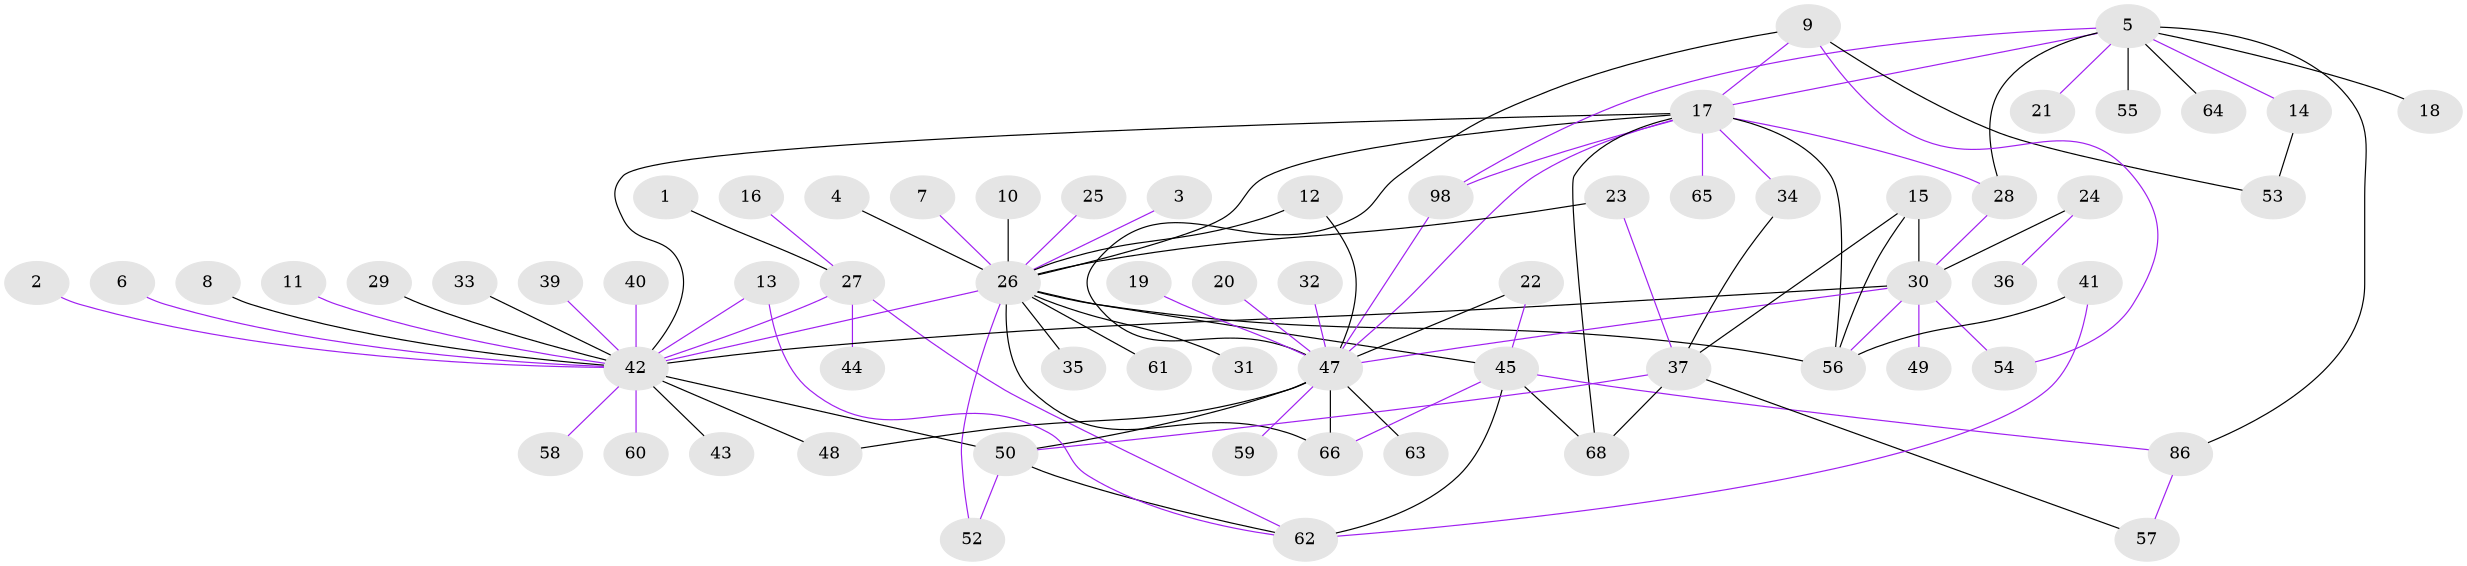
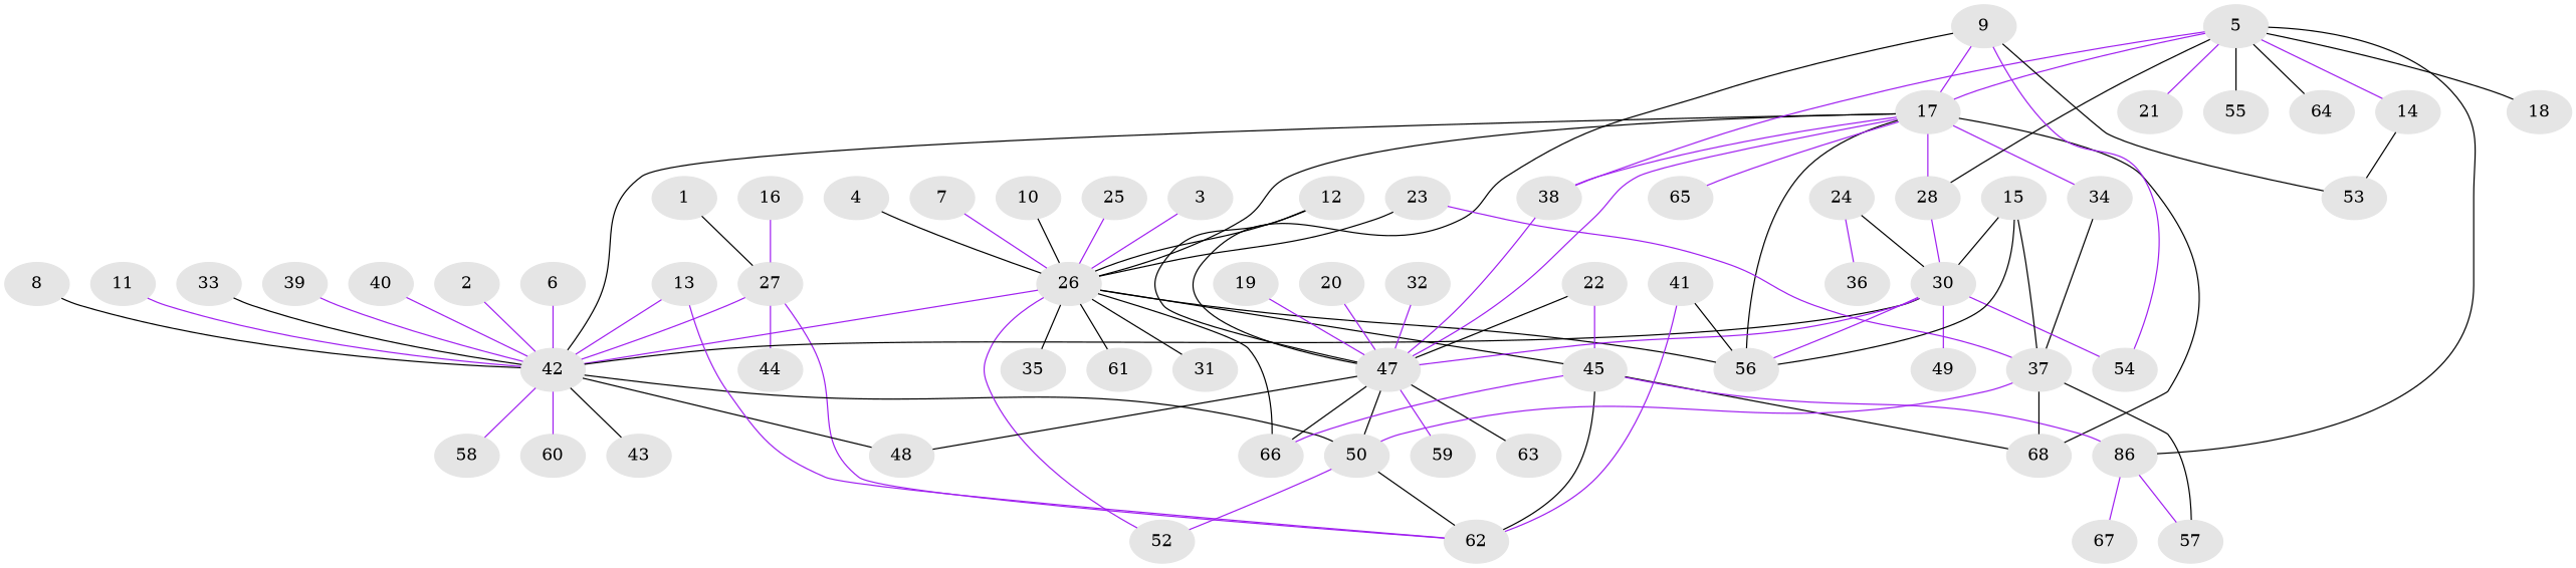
  graph {
    node [color=gray90 style=filled]
    edge [color=purple weight=1.0]
    1
    27
    42
    62
    44
    2
    43
    50
    48
    58
    60
    3
    26
    17
    28
-   38 [label=98]
+   38
    47
    56
    34
    65
    68
    45
    31
    35
    52
    61
    66
    4
    5
    14
    18
    21
    n33 [label=86]
    55
    64
    53
    30
    57
+   67
    6
    7
    8
    9
    54
    59
    63
    10
    11
    12
    13
    15
    37
    49
    16
    19
    20
    22
    23
    24
    36
    25
-   29
    32
    33
    39
    40
    41
    1 -- 27 [color=black]
    27 -- 42
    27 -- 62
    27 -- 44
    42 -- 43 [color=black]
    42 -- 50 [color=black]
    42 -- 48 [color=black]
    42 -- 58
    42 -- 60 [weight=2.0]
    2 -- 42
    50 -- 62 [color=black]
    50 -- 52
    3 -- 26
    26 -- 42
    26 -- 56 [color=black]
    26 -- 45 [color=black]
    26 -- 31 [color=black]
    26 -- 35 [color=black]
    26 -- 52
    26 -- 61 [color=black]
    26 -- 66 [color=black]
    17 -- 42 [color=black]
    17 -- 26 [color=black]
    17 -- 28 [weight=2.0]
    17 -- 38
    17 -- 47
    17 -- 56 [color=black]
    17 -- 34 [weight=2.0]
    17 -- 65
    17 -- 68 [color=black weight=3.0]
    28 -- 30
    38 -- 47
    47 -- 50 [color=black]
    47 -- 48 [color=black]
    47 -- 66 [color=black]
    47 -- 59
    47 -- 63 [color=black]
    34 -- 37 [color=black]
    45 -- 62 [color=black weight=2.0]
    45 -- 68 [color=black weight=2.0]
    45 -- 66
    45 -- n33
    4 -- 26 [color=black]
    5 -- 17
    5 -- 28 [color=black]
    5 -- 38
    5 -- 14
    5 -- 18 [color=black]
    5 -- 21
    5 -- n33 [color=black]
    5 -- 55 [color=black]
    5 -- 64 [color=black]
    14 -- 53 [color=black]
    n33 -- 57
+   n33 -- 67
    30 -- 42 [color=black]
    30 -- 47
    30 -- 56
    30 -- 54
    30 -- 49
    6 -- 42
    7 -- 26
    8 -- 42 [color=black]
    9 -- 17
    9 -- 47 [color=black]
    9 -- 53 [color=black]
    9 -- 54
    10 -- 26 [color=black]
    11 -- 42
    12 -- 26 [color=black]
    12 -- 47 [color=black]
    13 -- 42
    13 -- 62
    15 -- 56 [color=black]
    15 -- 30 [color=black]
    15 -- 37 [color=black]
    37 -- 50
    37 -- 68 [color=black]
    37 -- 57 [color=black]
    16 -- 27
    19 -- 47
    20 -- 47
    22 -- 47 [color=black]
    22 -- 45
    23 -- 26 [color=black]
    23 -- 37
    24 -- 30 [color=black]
    24 -- 36
    25 -- 26
-   29 -- 42 [color=black]
    32 -- 47
    33 -- 42 [color=black]
    39 -- 42
    40 -- 42
    41 -- 62
    41 -- 56 [color=black]
  }
